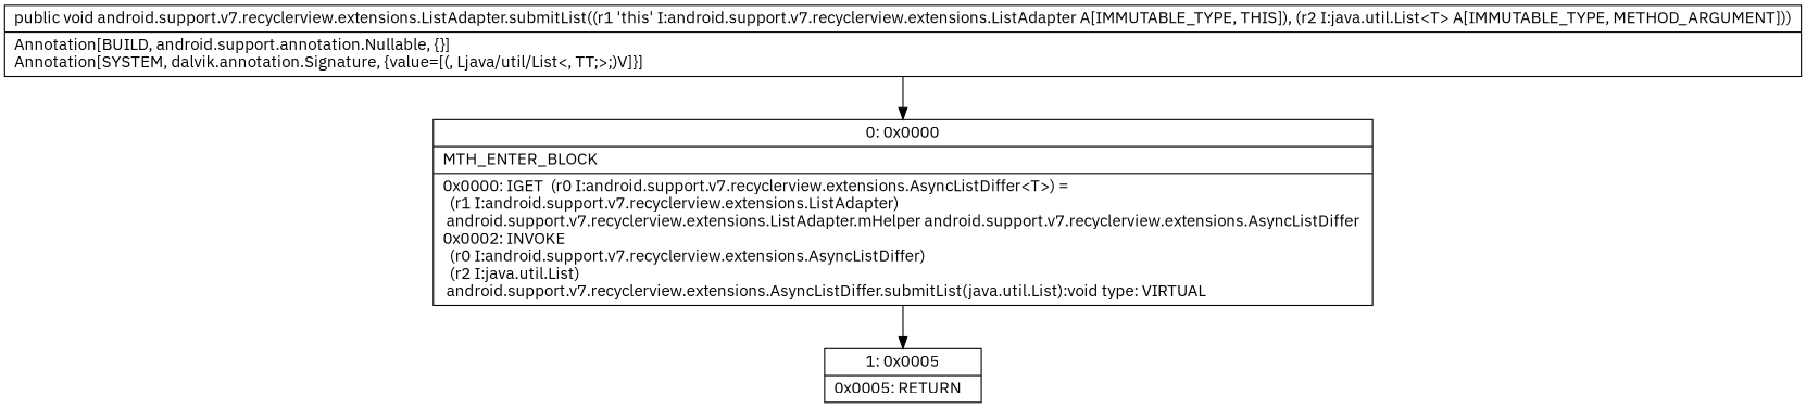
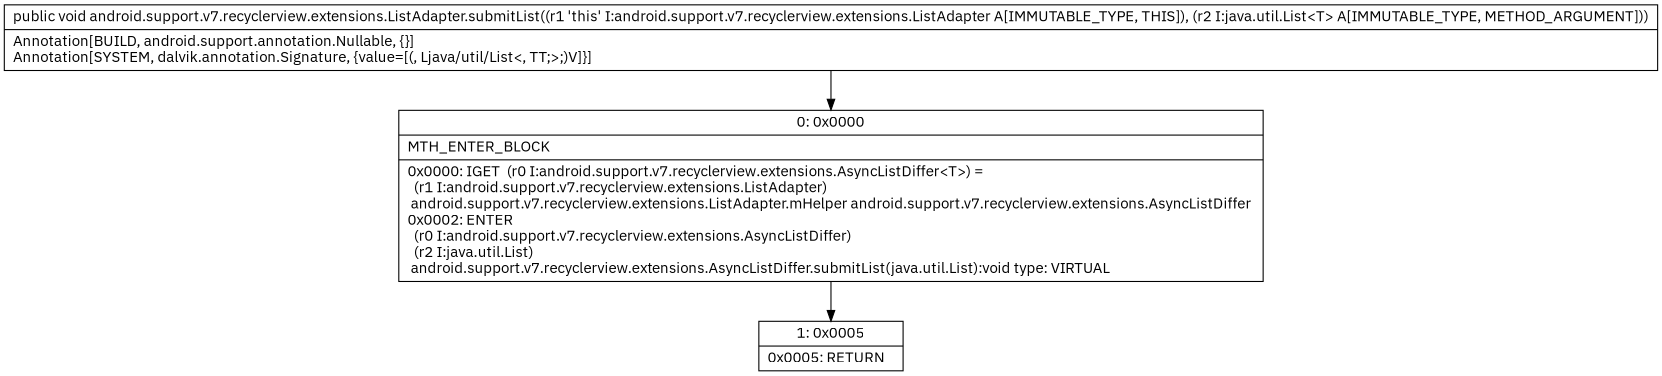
  digraph {
    fontname="IBM Plex Sans"
    node [shape=record fontname="IBM Plex Sans"]
    edge [fontname="IBM Plex Sans"]
-   n1 [label="{0\:\ 0x0000|MTH_ENTER_BLOCK\l|0x0000: IGET  (r0 I:android.support.v7.recyclerview.extensions.AsyncListDiffer\<T\>) = \l  (r1 I:android.support.v7.recyclerview.extensions.ListAdapter)\l android.support.v7.recyclerview.extensions.ListAdapter.mHelper android.support.v7.recyclerview.extensions.AsyncListDiffer \l0x0002: INVOKE  \l  (r0 I:android.support.v7.recyclerview.extensions.AsyncListDiffer)\l  (r2 I:java.util.List)\l android.support.v7.recyclerview.extensions.AsyncListDiffer.submitList(java.util.List):void type: VIRTUAL \l}"]
+   n1 [label="{0\:\ 0x0000|MTH_ENTER_BLOCK\l|0x0000: IGET  (r0 I:android.support.v7.recyclerview.extensions.AsyncListDiffer\<T\>) = \l  (r1 I:android.support.v7.recyclerview.extensions.ListAdapter)\l android.support.v7.recyclerview.extensions.ListAdapter.mHelper android.support.v7.recyclerview.extensions.AsyncListDiffer \l0x0002: ENTER  \l  (r0 I:android.support.v7.recyclerview.extensions.AsyncListDiffer)\l  (r2 I:java.util.List)\l android.support.v7.recyclerview.extensions.AsyncListDiffer.submitList(java.util.List):void type: VIRTUAL \l}"]
    n2 [label="{1\:\ 0x0005|0x0005: RETURN   \l}"]
    n3 [label="{public void android.support.v7.recyclerview.extensions.ListAdapter.submitList((r1 'this' I:android.support.v7.recyclerview.extensions.ListAdapter A[IMMUTABLE_TYPE, THIS]), (r2 I:java.util.List\<T\> A[IMMUTABLE_TYPE, METHOD_ARGUMENT]))  | Annotation[BUILD, android.support.annotation.Nullable, \{\}]\lAnnotation[SYSTEM, dalvik.annotation.Signature, \{value=[(, Ljava\/util\/List\<, TT;\>;)V]\}]\l}"]
    n1 -> n2
    n3 -> n1
  }
